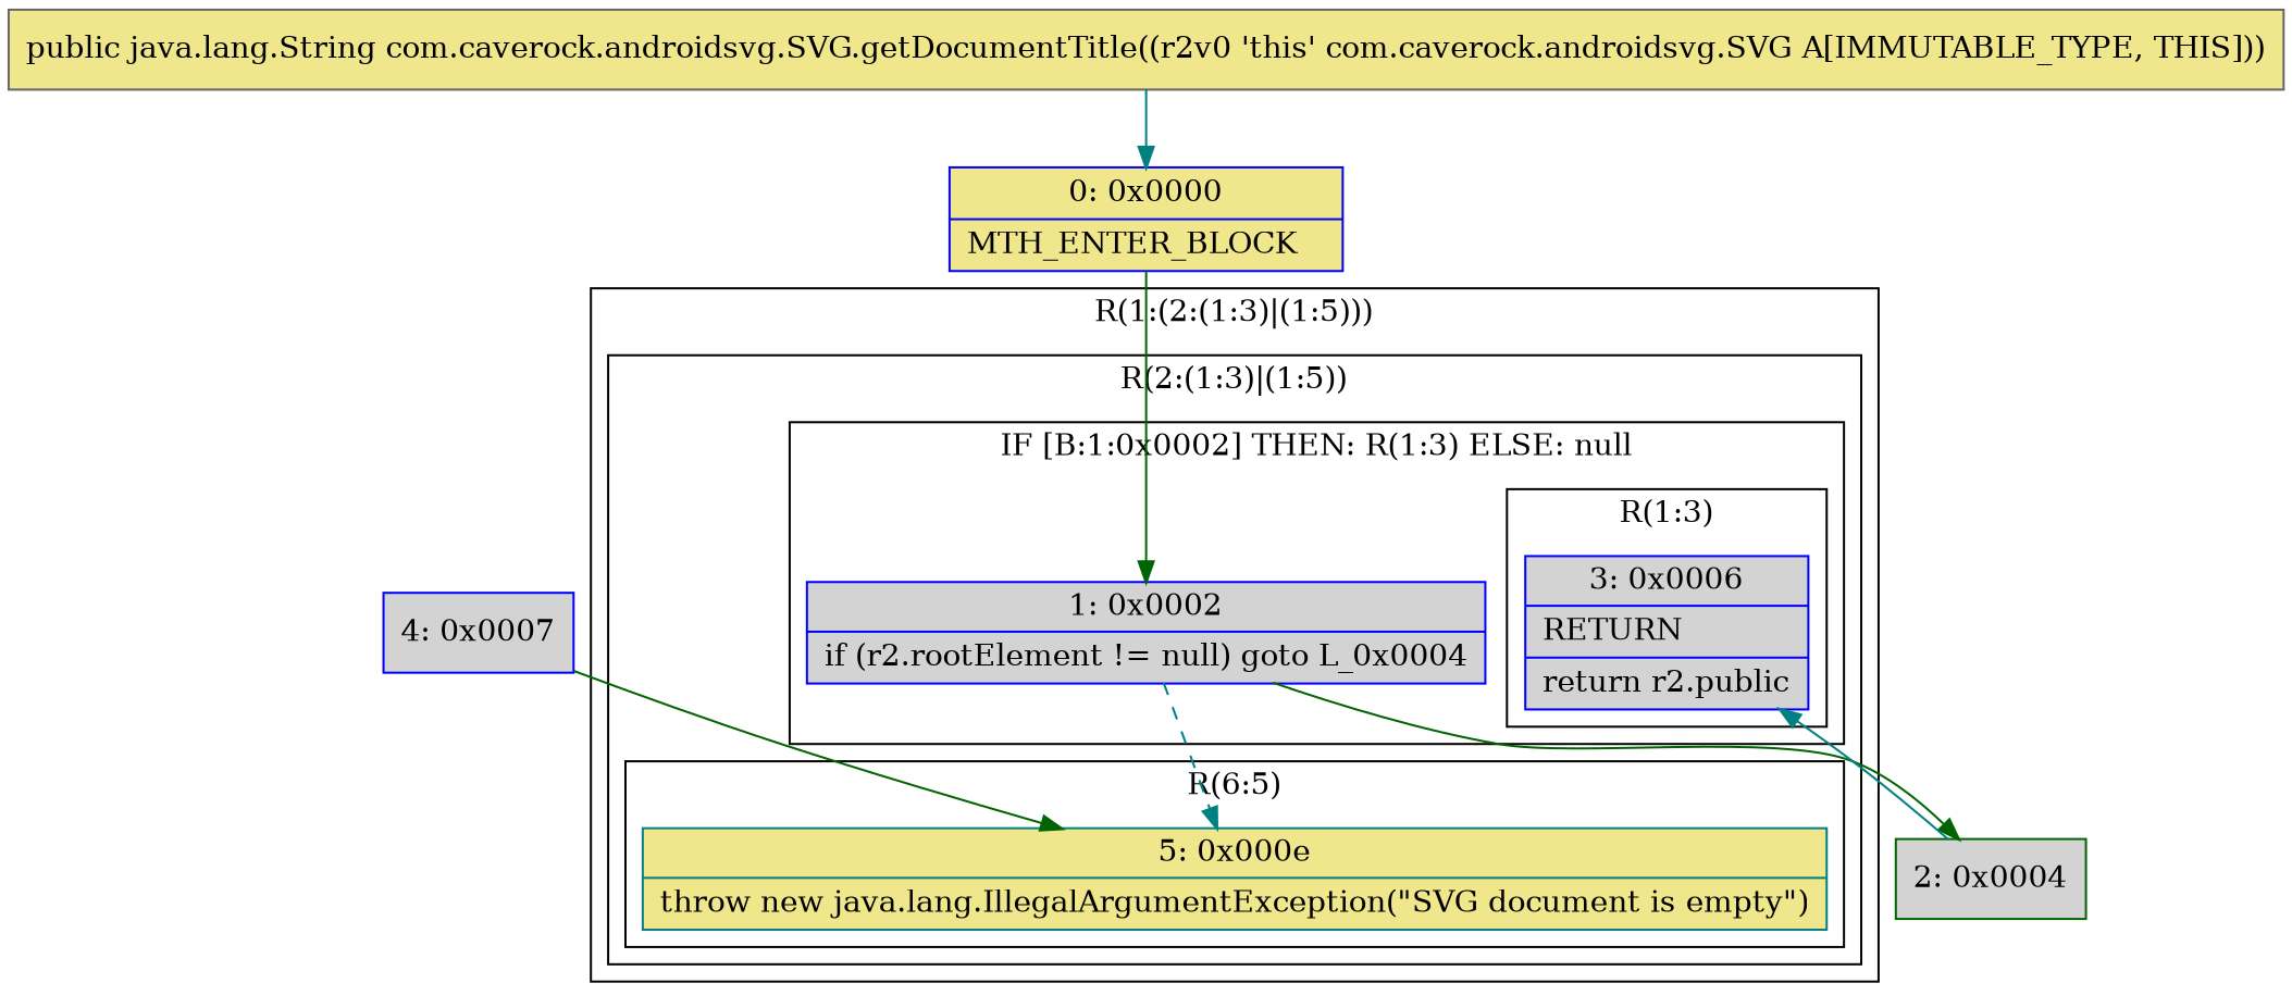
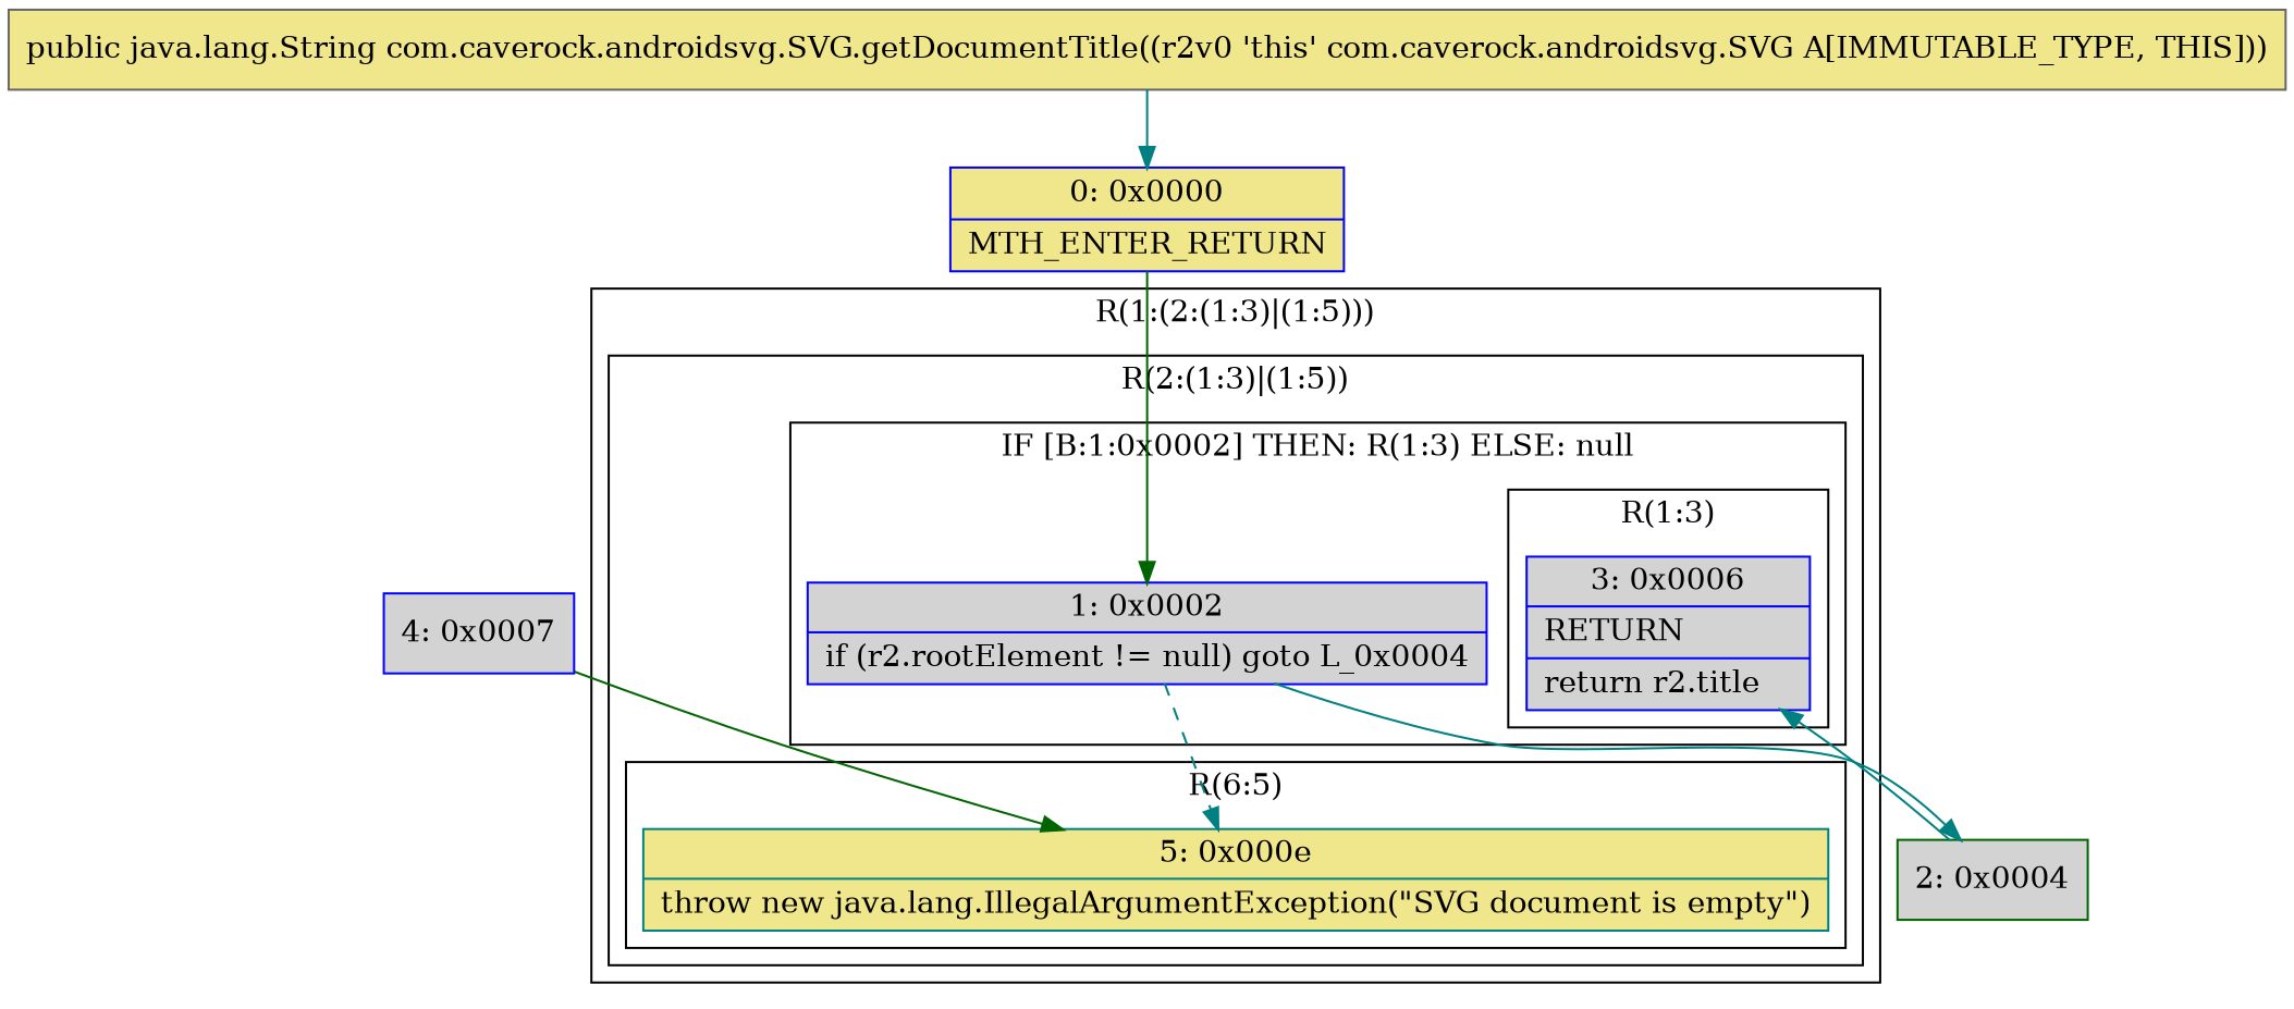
  digraph {
    node [color=blue fillcolor=lightgrey shape=record style=filled]
    edge [color=teal]
-   n1 [label="{3\:\ 0x0006|RETURN\l|return r2.public\l}"]
+   n1 [label="{3\:\ 0x0006|RETURN\l|return r2.title\l}"]
    n2 [label="{1\:\ 0x0002|if (r2.rootElement != null) goto L_0x0004\l}"]
    n3 [color=teal fillcolor=khaki label="{5\:\ 0x000e|throw new java.lang.IllegalArgumentException(\"SVG document is empty\")\l}"]
    n4 [color=darkgreen label="{2\:\ 0x0004}"]
    n5 [label="{4\:\ 0x0007}"]
-   n6 [fillcolor=khaki label="{0\:\ 0x0000|MTH_ENTER_BLOCK\l}"]
+   n6 [fillcolor=khaki label="{0\:\ 0x0000|MTH_ENTER_RETURN\l}"]
    n7 [color=gray40 fillcolor=khaki label="{public java.lang.String com.caverock.androidsvg.SVG.getDocumentTitle((r2v0 'this' com.caverock.androidsvg.SVG A[IMMUTABLE_TYPE, THIS])) }"]
    subgraph cluster_1 {
      label="R(1:(2:(1:3)|(1:5)))"
      subgraph cluster_2 {
        label="R(2:(1:3)|(1:5))"
        subgraph cluster_3 {
          label="IF [B:1:0x0002] THEN: R(1:3) ELSE: null"
          n2
          subgraph cluster_4 {
            label="R(1:3)"
            n1
          }
        }
        subgraph cluster_5 {
          label="R(6:5)"
          n3
        }
      }
    }
    n2 -> n3 [style=dashed]
-   n2 -> n4 [color=darkgreen]
+   n2 -> n4
    n4 -> n1
    n5 -> n3 [color=darkgreen]
    n6 -> n2 [color=darkgreen]
    n7 -> n6
  }
